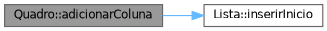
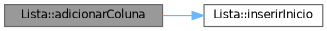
  digraph {
    rankdir=LR
    node [fontname=Helvetica fontsize=10 shape=box style=filled]
-   n1 [color=gray40 fillcolor=grey60 fontcolor=black height=0.2 label="Quadro::adicionarColuna" width=0.4]
+   n1 [color=gray40 fillcolor=grey60 fontcolor=black height=0.2 label="Lista::adicionarColuna" width=0.4]
    n2 [color=grey40 fillcolor=white height=0.2 label="Lista::inserirInicio" width=0.4]
    n1 -> n2 [color=steelblue1 fontname=Helvetica fontsize=10 labelfontname=Helvetica labelfontsize=10 style=solid]
  }
